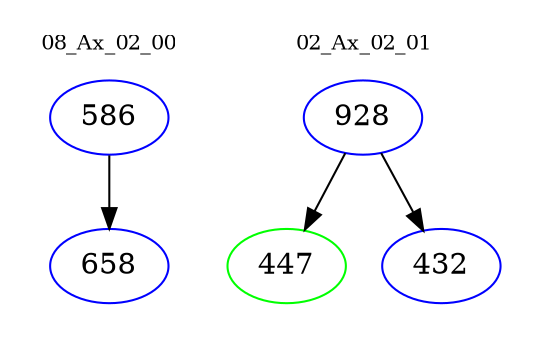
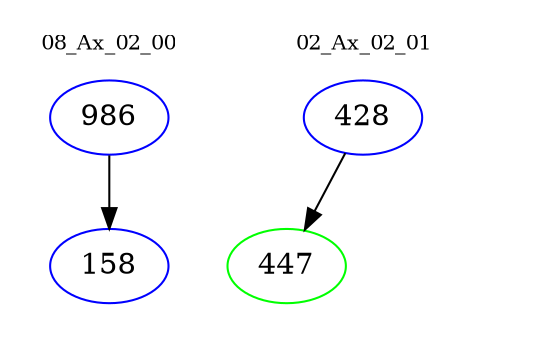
  digraph {
    node [color=blue]
    edge [color=black]
-   n1 [label=586]
-   n2 [label=658]
-   n3 [label=928]
+   n1 [label=986]
+   n2 [label=158]
+   n3 [label=428]
    n4 [color=green label=447]
-   n5 [label=432]
    subgraph cluster_1 {
      color=white
      fontsize=10
      label="08_Ax_02_00"
      n1
      n2
    }
    subgraph cluster_2 {
      color=white
      fontsize=10
      label="02_Ax_02_01"
      n3
      n4
-     n5
    }
    n1 -> n2
    n3 -> n4
-   n3 -> n5
  }
